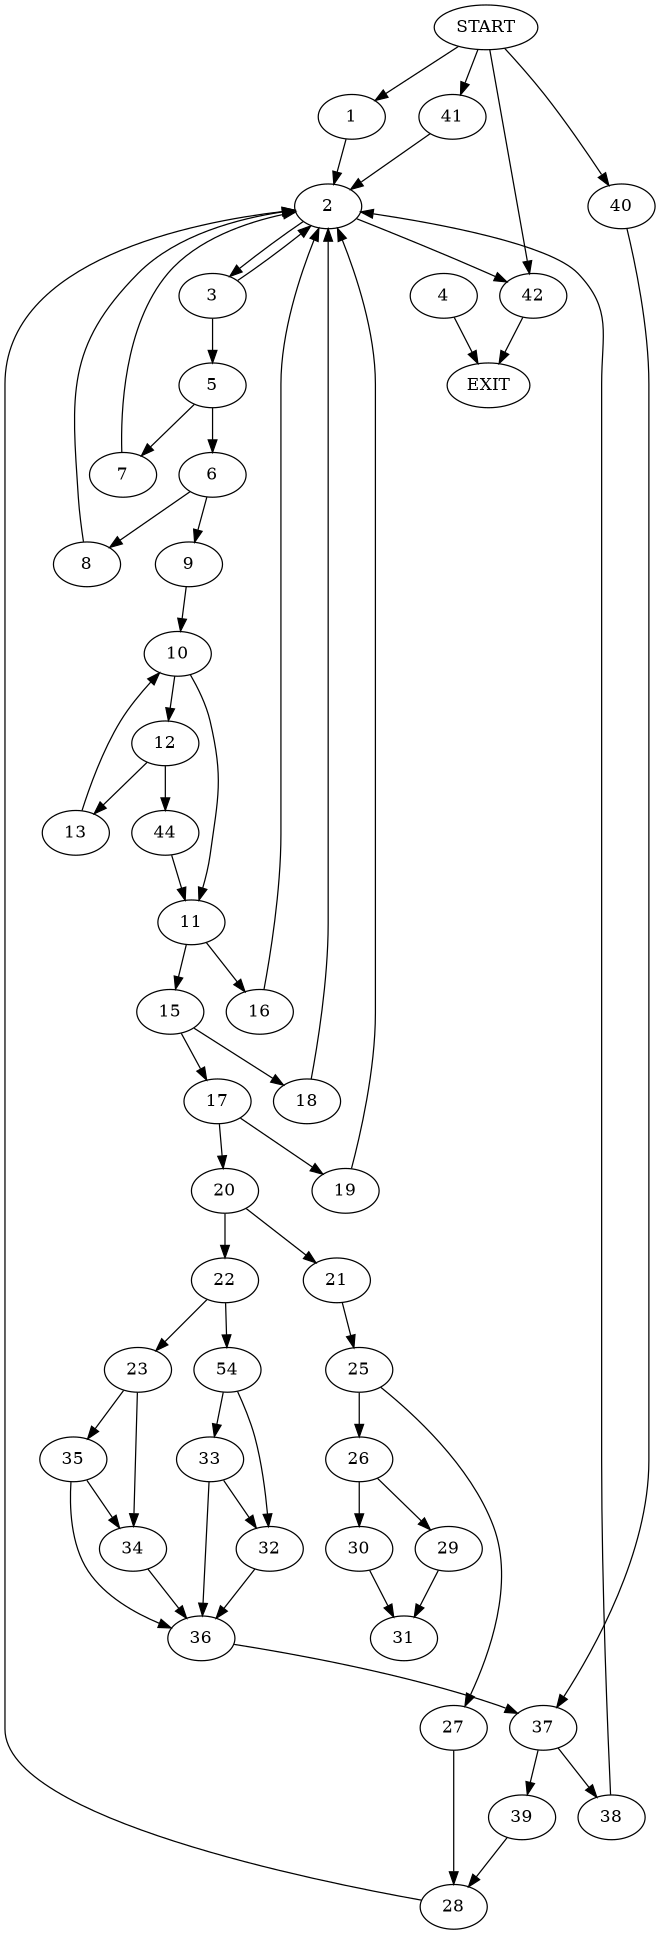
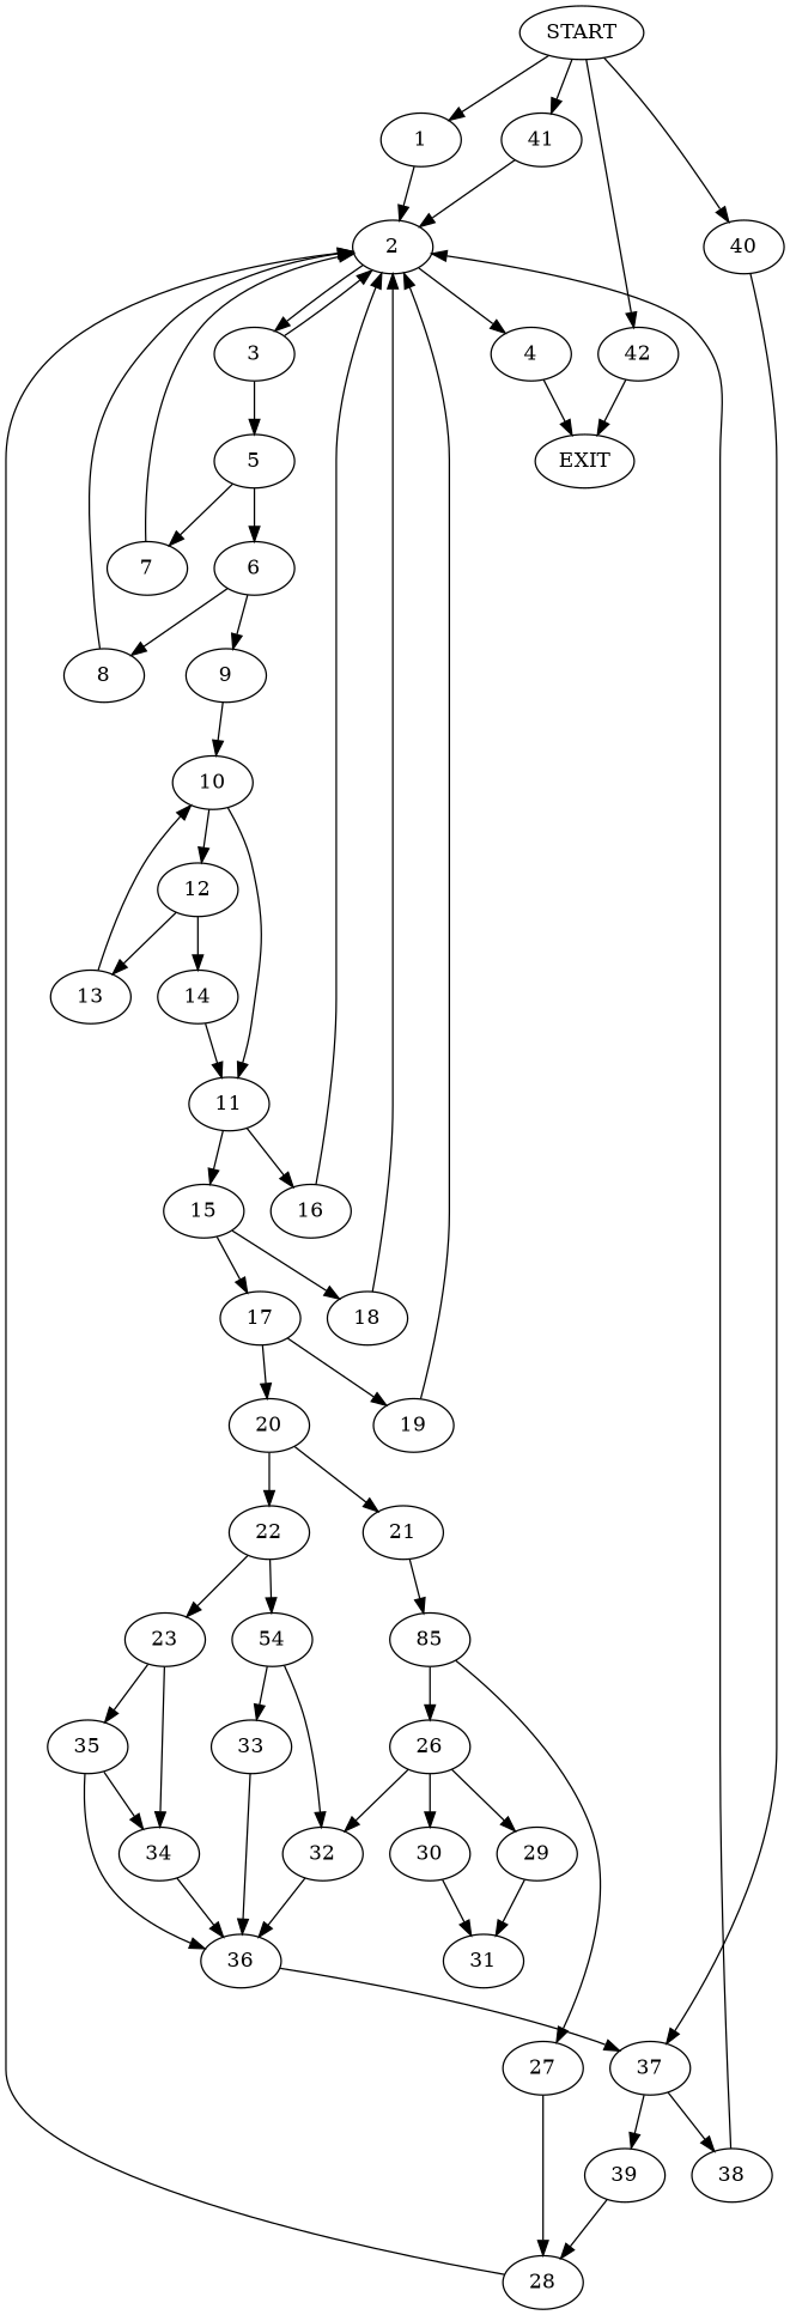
  digraph {
    n1 [label=START]
    1
    40
    41
    42
    2
    37
    n8 [label=EXIT]
    3
    4
    5
    6
    7
    8
    9
    10
    11
    12
    15
    16
    13
-   14 [label=44]
+   14
    17
    18
    19
    20
    21
    22
-   25
+   25 [label=85]
    23
    n31 [label=54]
    26
    27
    34
    35
    32
    33
    36
    29
    30
    28
    31
    38
    39
    n1 -> 1
    n1 -> 40
    n1 -> 41
    n1 -> 42
    1 -> 2
    40 -> 37
    41 -> 2
    42 -> n8
    2 -> 3
-   2 -> 42
+   2 -> 4
    37 -> 38
    37 -> 39
    3 -> 2
    3 -> 5
    4 -> n8
    5 -> 6
    5 -> 7
    6 -> 8
    6 -> 9
    7 -> 2
    8 -> 2
    9 -> 10
    10 -> 11
    10 -> 12
    11 -> 15
    11 -> 16
    12 -> 13
    12 -> 14
    15 -> 17
    15 -> 18
    16 -> 2
    13 -> 10
    14 -> 11
    17 -> 19
    17 -> 20
    18 -> 2
    19 -> 2
    20 -> 21
    20 -> 22
    21 -> 25
    22 -> 23
    22 -> n31
    25 -> 26
    25 -> 27
    23 -> 34
    23 -> 35
    n31 -> 32
    n31 -> 33
    26 -> 29
    26 -> 30
    27 -> 28
    34 -> 36
    35 -> 34
    35 -> 36
    32 -> 36
-   33 -> 32
+   26 -> 32
    33 -> 36
    36 -> 37
    29 -> 31
    30 -> 31
    28 -> 2
    38 -> 2
    39 -> 28
  }
